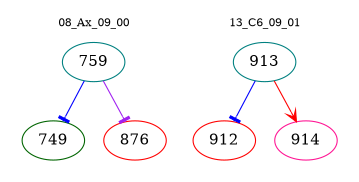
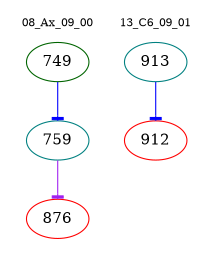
  digraph {
    node [color=teal]
    edge [arrowhead=tee color=blue]
    n1 [label=759]
    n2 [color=darkgreen label=749]
    n3 [color=red label=876]
    n4 [label=913]
    n5 [color=red label=912]
-   n6 [color=deeppink label=914]
    subgraph cluster_1 {
      color=white
      fontsize=10
      label="08_Ax_09_00"
      n1
      n2
      n3
    }
    subgraph cluster_2 {
      color=white
      fontsize=10
      label="13_C6_09_01"
      n4
      n5
-     n6
    }
-   n1 -> n2
+   n2 -> n1
    n1 -> n3 [color=purple]
    n4 -> n5
-   n4 -> n6 [arrowhead=vee color=red]
  }
